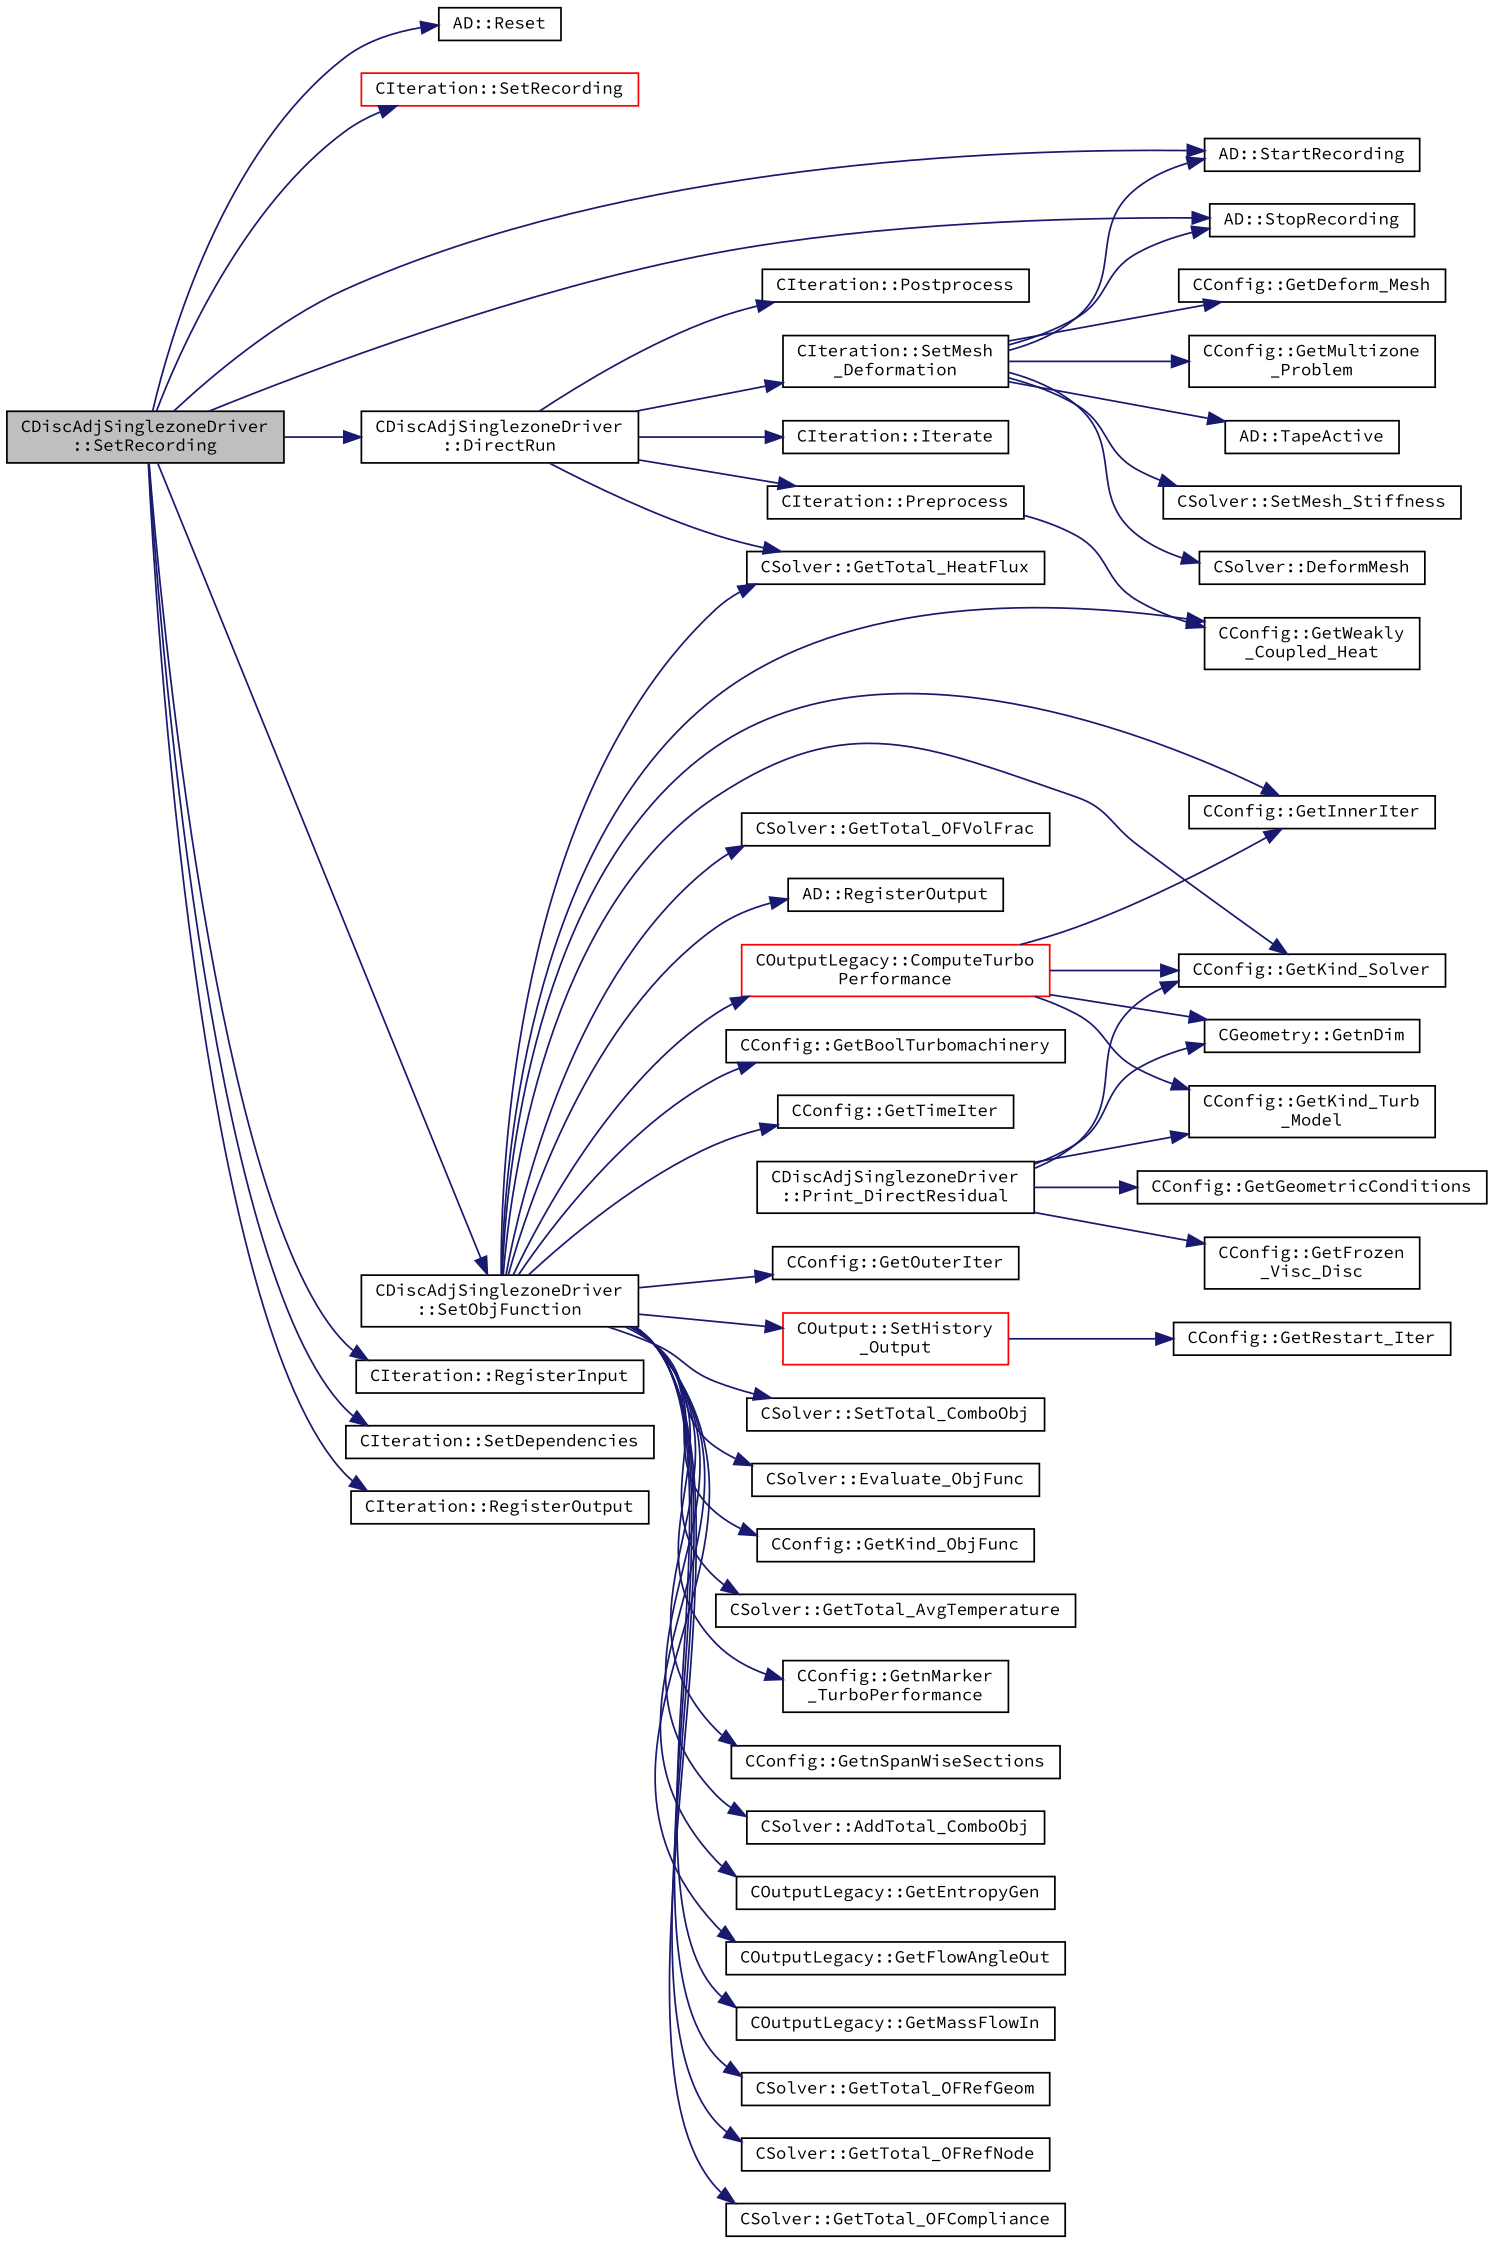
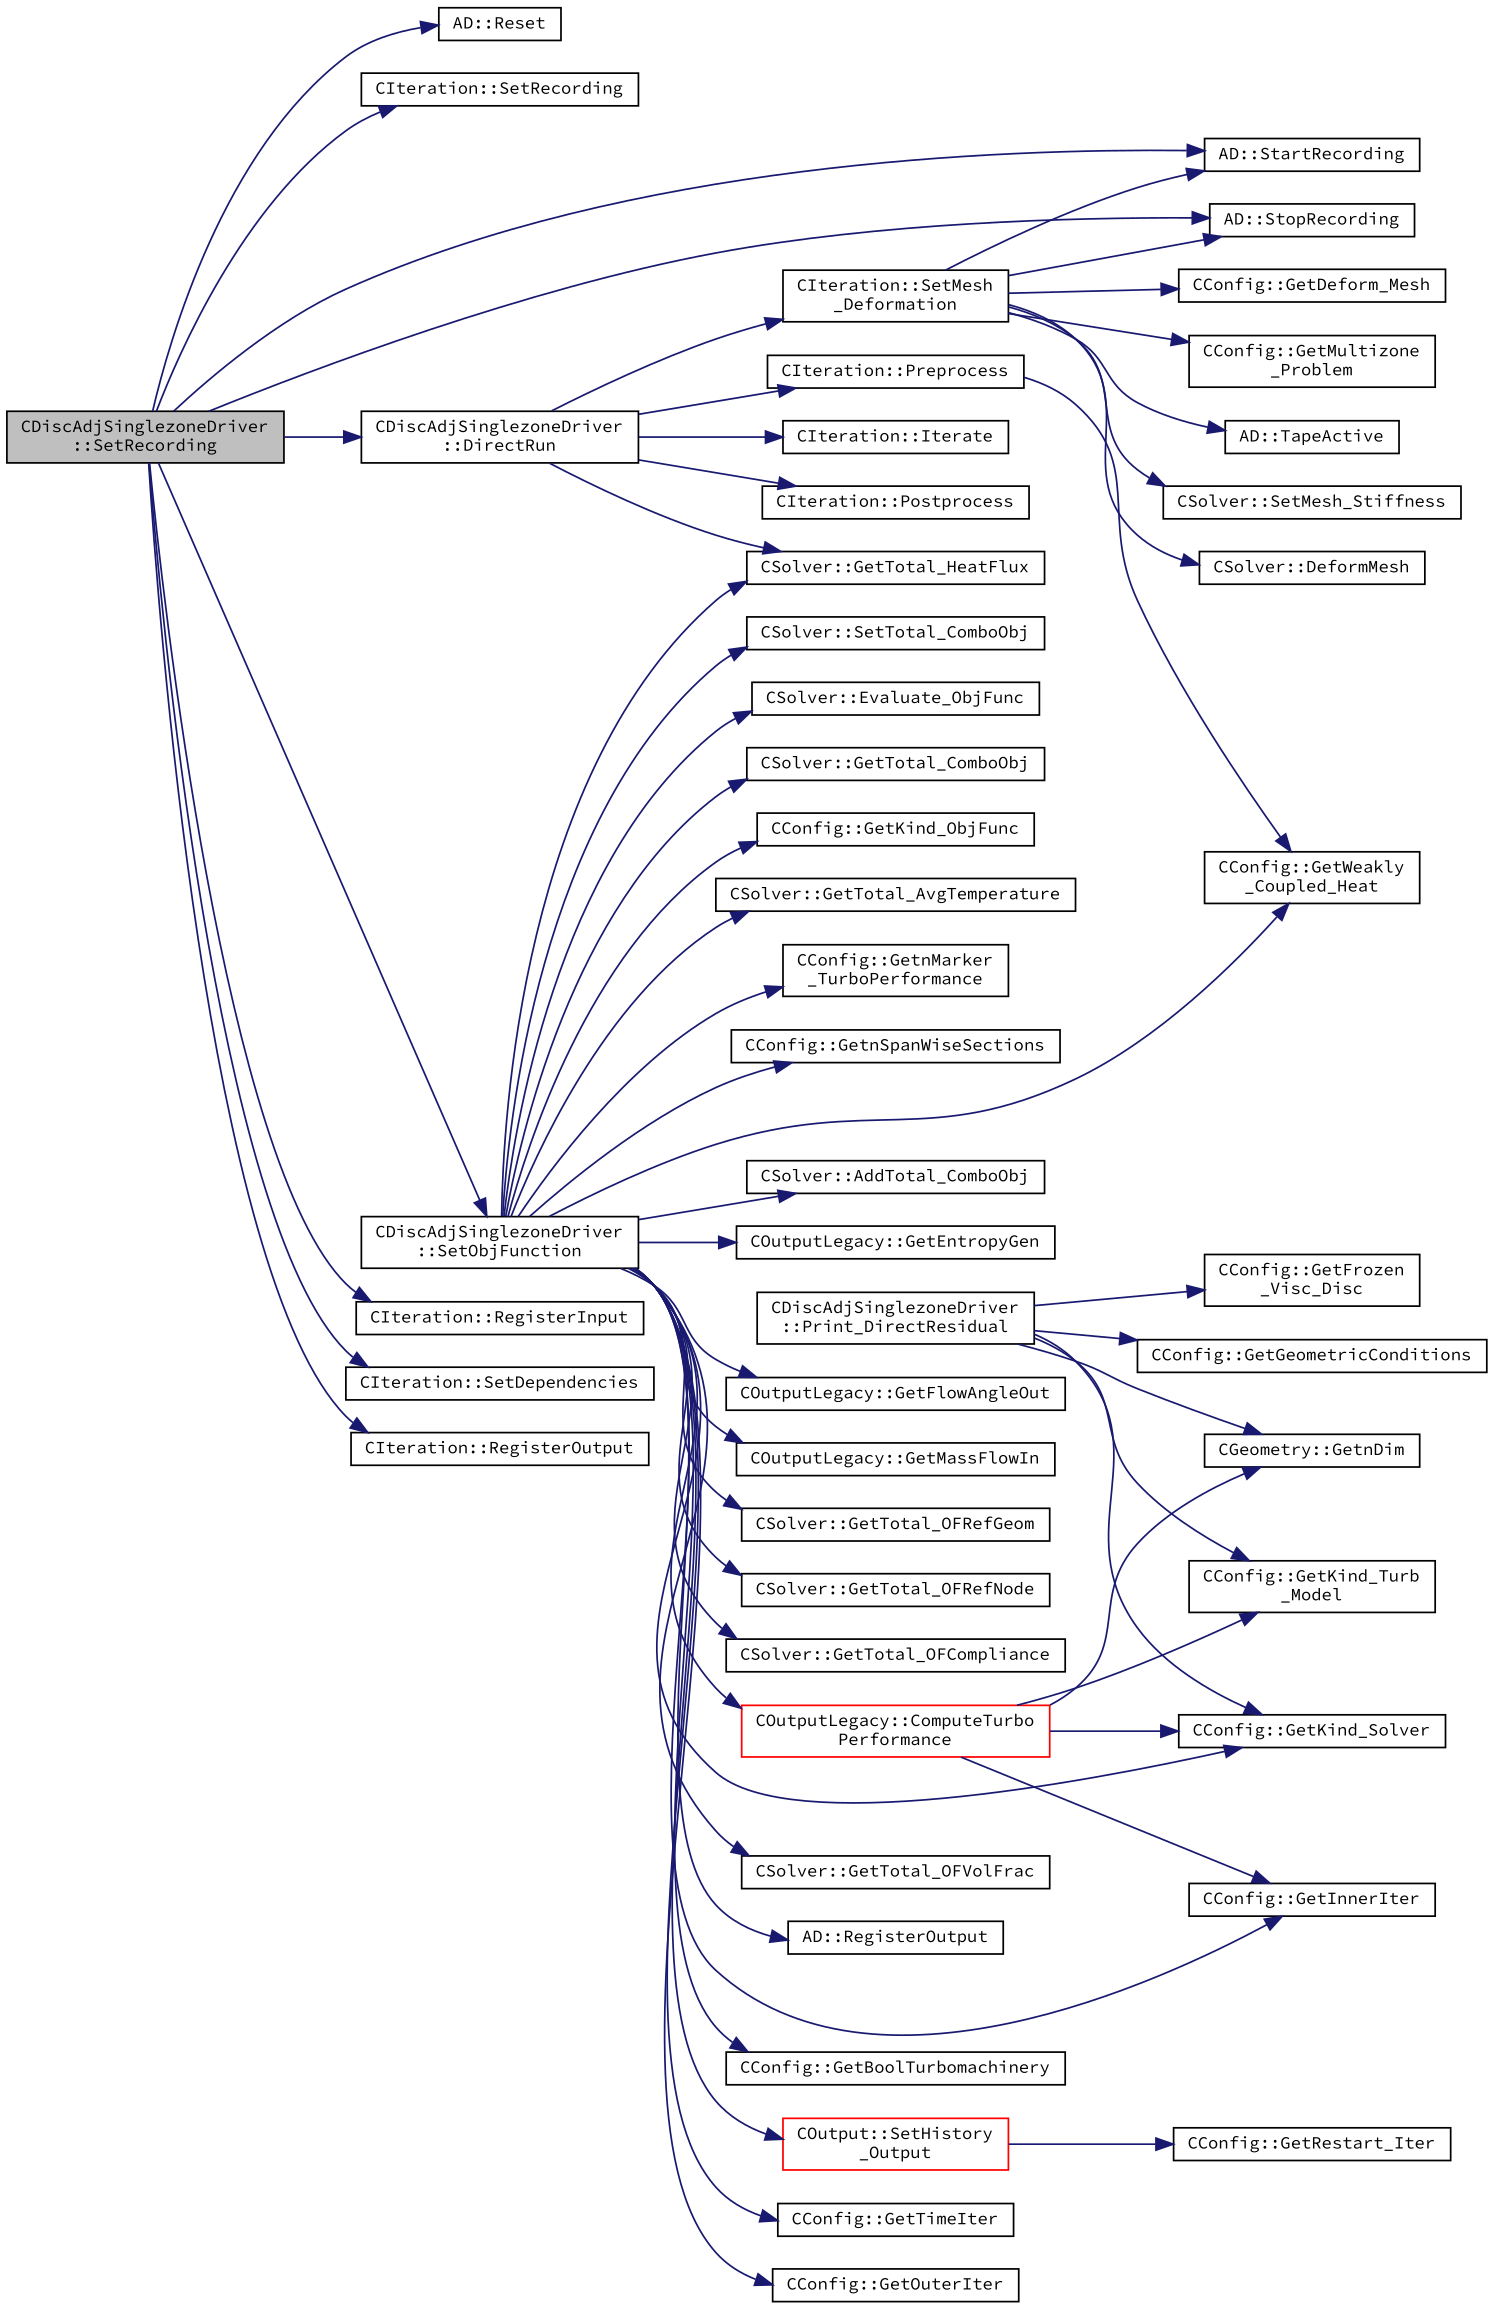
  digraph {
    fontname="Source Code Pro"
    rankdir=LR
    node [color=black fillcolor=white fontname="Source Code Pro" fontsize=10 shape=record style=filled]
    edge [color=midnightblue fontname="Source Code Pro" fontsize=10 labelfontname=Helvetica labelfontsize=10 style=solid]
    n1 [fillcolor=grey75 fontcolor=black height=0.2 label="CDiscAdjSinglezoneDriver\l::SetRecording" width=0.4]
    n2 [height=0.2 label="AD::Reset" width=0.4]
-   n3 [color=red height=0.2 label="CIteration::SetRecording" width=0.4]
+   n3 [height=0.2 label="CIteration::SetRecording" width=0.4]
    n4 [height=0.2 label="AD::StartRecording" width=0.4]
    n5 [height=0.2 label="CIteration::RegisterInput" width=0.4]
    n6 [height=0.2 label="CIteration::SetDependencies" width=0.4]
    n7 [height=0.2 label="CDiscAdjSinglezoneDriver\l::DirectRun" width=0.4]
    n8 [height=0.2 label="AD::StopRecording" width=0.4]
    n9 [height=0.2 label="CIteration::RegisterOutput" width=0.4]
    n10 [height=0.2 label="CDiscAdjSinglezoneDriver\l::SetObjFunction" width=0.4]
    n11 [height=0.2 label="CIteration::SetMesh\l_Deformation" width=0.4]
    n12 [height=0.2 label="CIteration::Preprocess" width=0.4]
    n13 [height=0.2 label="CIteration::Iterate" width=0.4]
    n14 [height=0.2 label="CIteration::Postprocess" width=0.4]
    n15 [height=0.2 label="CSolver::GetTotal_HeatFlux" width=0.4]
    n16 [height=0.2 label="CConfig::GetKind_Solver" width=0.4]
    n17 [height=0.2 label="CConfig::GetWeakly\l_Coupled_Heat" width=0.4]
    n18 [height=0.2 label="CConfig::GetBoolTurbomachinery" width=0.4]
    n19 [color=red height=0.2 label="COutput::SetHistory\l_Output" width=0.4]
    n20 [height=0.2 label="CConfig::GetTimeIter" width=0.4]
    n21 [height=0.2 label="CConfig::GetOuterIter" width=0.4]
    n22 [height=0.2 label="CConfig::GetInnerIter" width=0.4]
    n23 [height=0.2 label="CSolver::SetTotal_ComboObj" width=0.4]
    n24 [height=0.2 label="CSolver::Evaluate_ObjFunc" width=0.4]
+   n25 [height=0.2 label="CSolver::GetTotal_ComboObj" width=0.4]
    n26 [height=0.2 label="CConfig::GetKind_ObjFunc" width=0.4]
    n27 [height=0.2 label="CSolver::GetTotal_AvgTemperature" width=0.4]
    n28 [color=red height=0.2 label="COutputLegacy::ComputeTurbo\lPerformance" width=0.4]
    n29 [height=0.2 label="CConfig::GetnMarker\l_TurboPerformance" width=0.4]
    n30 [height=0.2 label="CConfig::GetnSpanWiseSections" width=0.4]
    n31 [height=0.2 label="CSolver::AddTotal_ComboObj" width=0.4]
    n32 [height=0.2 label="COutputLegacy::GetEntropyGen" width=0.4]
    n33 [height=0.2 label="COutputLegacy::GetFlowAngleOut" width=0.4]
    n34 [height=0.2 label="COutputLegacy::GetMassFlowIn" width=0.4]
    n35 [height=0.2 label="CSolver::GetTotal_OFRefGeom" width=0.4]
    n36 [height=0.2 label="CSolver::GetTotal_OFRefNode" width=0.4]
    n37 [height=0.2 label="CSolver::GetTotal_OFCompliance" width=0.4]
    n38 [height=0.2 label="CSolver::GetTotal_OFVolFrac" width=0.4]
    n39 [height=0.2 label="AD::RegisterOutput" width=0.4]
    n40 [height=0.2 label="CConfig::GetDeform_Mesh" width=0.4]
    n41 [height=0.2 label="CConfig::GetMultizone\l_Problem" width=0.4]
    n42 [height=0.2 label="AD::TapeActive" width=0.4]
    n43 [height=0.2 label="CSolver::SetMesh_Stiffness" width=0.4]
    n44 [height=0.2 label="CSolver::DeformMesh" width=0.4]
    n45 [height=0.2 label="CDiscAdjSinglezoneDriver\l::Print_DirectResidual" width=0.4]
    n46 [height=0.2 label="CGeometry::GetnDim" width=0.4]
    n47 [height=0.2 label="CConfig::GetKind_Turb\l_Model" width=0.4]
    n48 [height=0.2 label="CConfig::GetFrozen\l_Visc_Disc" width=0.4]
    n49 [height=0.2 label="CConfig::GetGeometricConditions" width=0.4]
    n50 [height=0.2 label="CConfig::GetRestart_Iter" width=0.4]
    n1 -> n2
    n1 -> n3
    n1 -> n4
    n1 -> n5
    n1 -> n6
    n1 -> n7
    n1 -> n8
    n1 -> n9
    n1 -> n10
    n7 -> n11
    n7 -> n12
    n7 -> n13
    n7 -> n14
    n7 -> n15
    n10 -> n15
    n10 -> n16
    n10 -> n17
    n10 -> n18
    n10 -> n19
    n10 -> n20
    n10 -> n21
    n10 -> n22
    n10 -> n23
    n10 -> n24
+   n10 -> n25
    n10 -> n26
    n10 -> n27
    n10 -> n28
    n10 -> n29
    n10 -> n30
    n10 -> n31
    n10 -> n32
    n10 -> n33
    n10 -> n34
    n10 -> n35
    n10 -> n36
    n10 -> n37
    n10 -> n38
    n10 -> n39
    n11 -> n4
    n11 -> n8
    n11 -> n40
    n11 -> n41
    n11 -> n42
    n11 -> n43
    n11 -> n44
    n12 -> n17
    n19 -> n50
    n28 -> n16
    n28 -> n22
    n28 -> n46
    n28 -> n47
    n45 -> n16
    n45 -> n46
    n45 -> n47
    n45 -> n48
    n45 -> n49
  }
